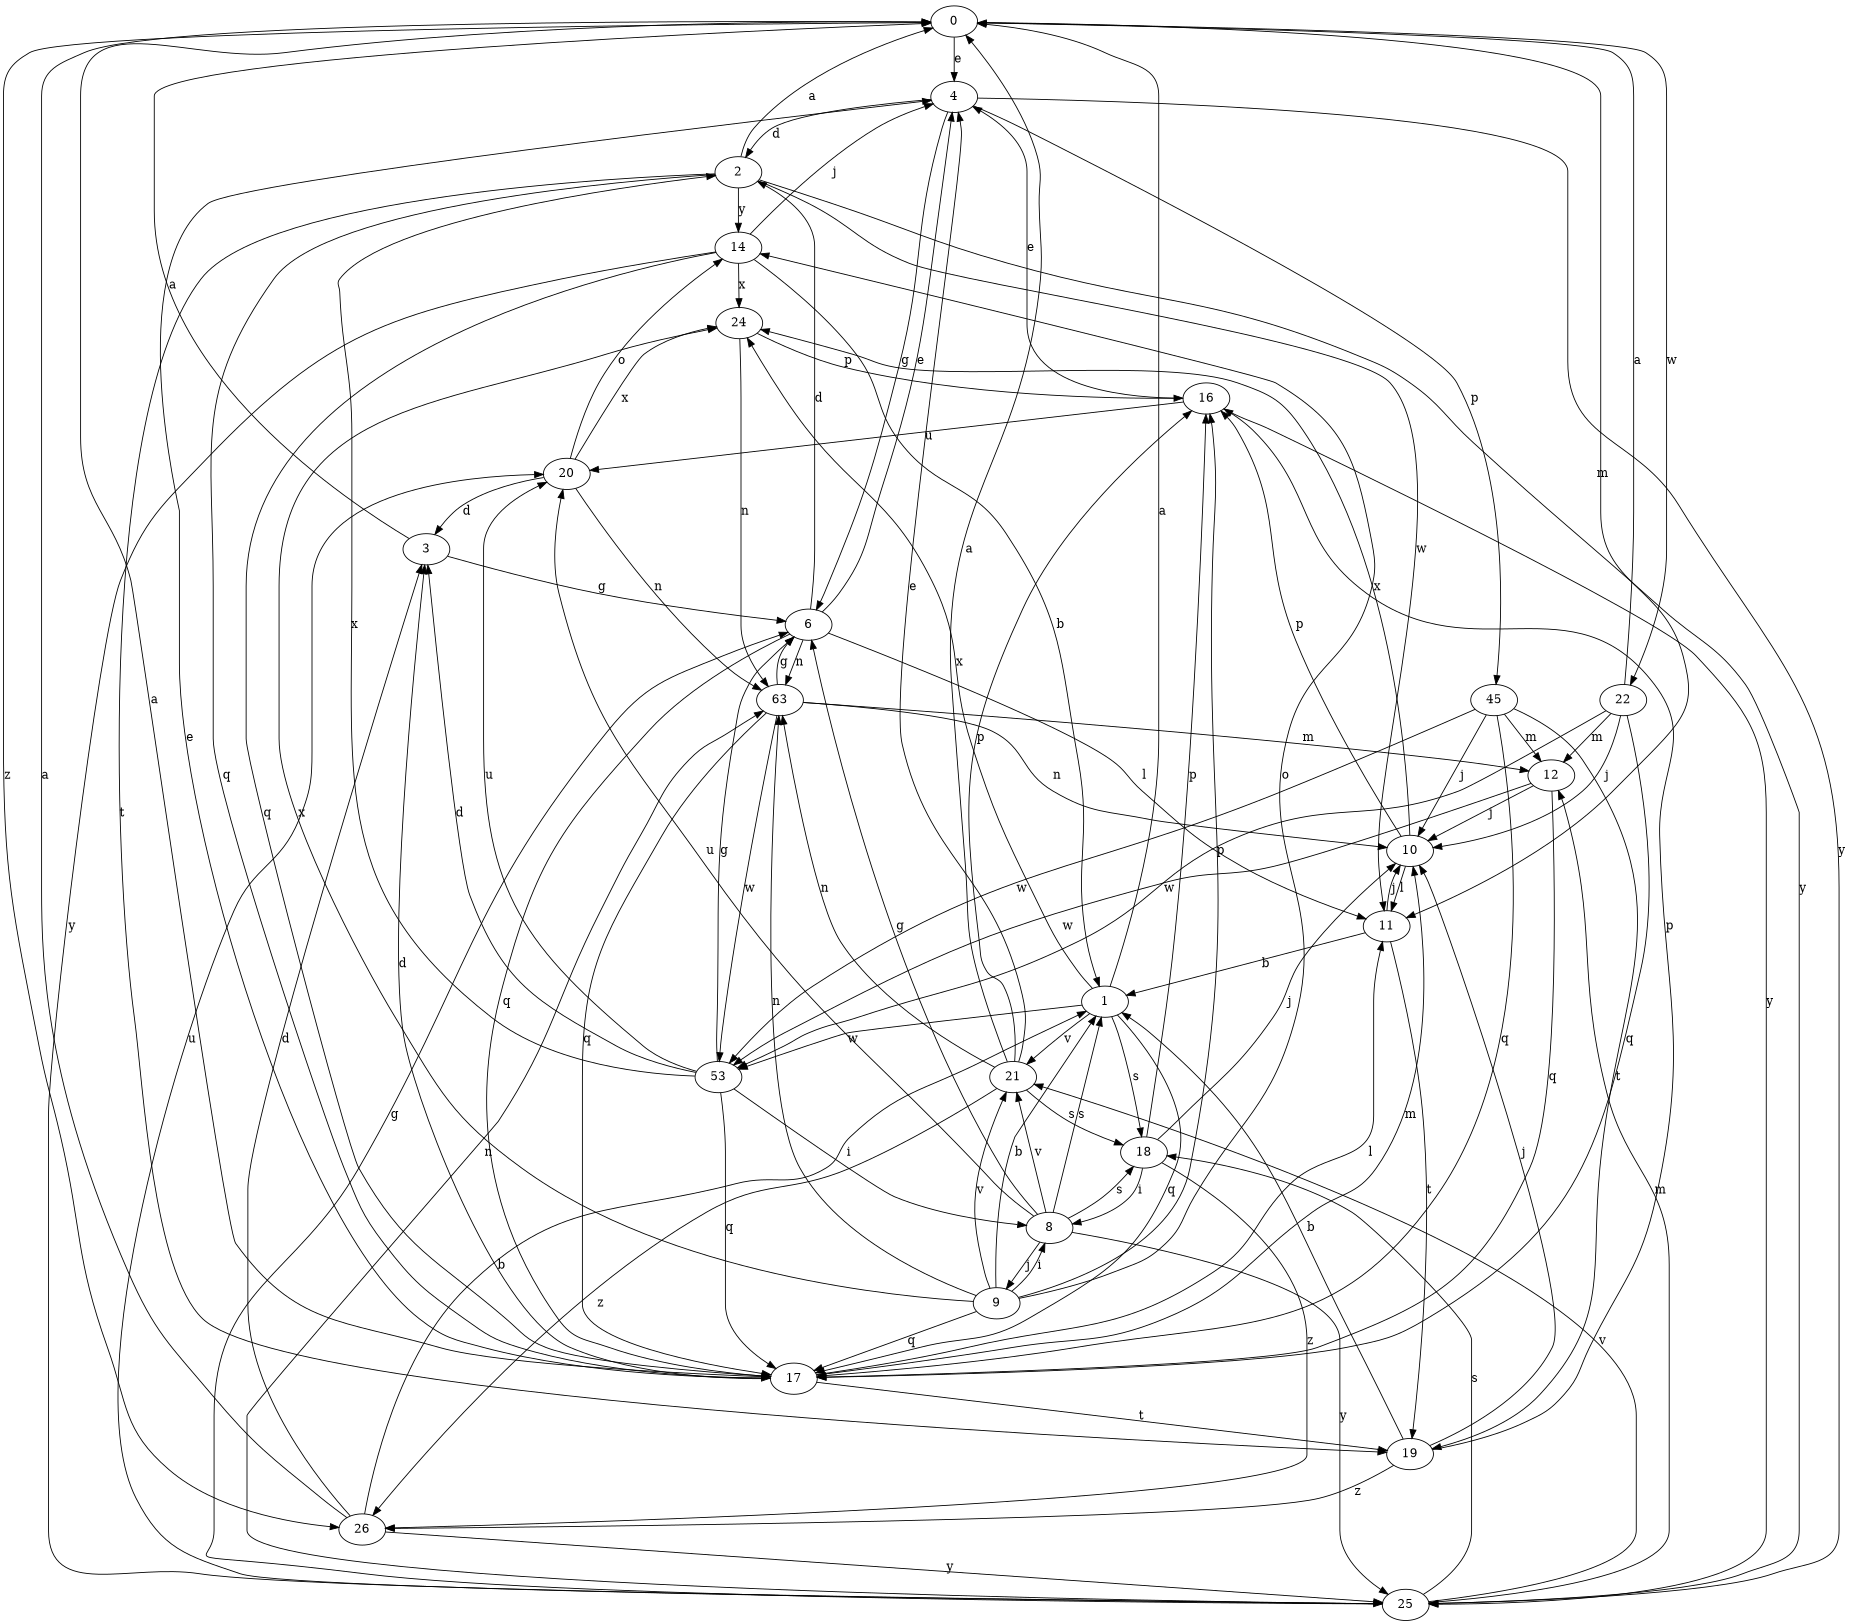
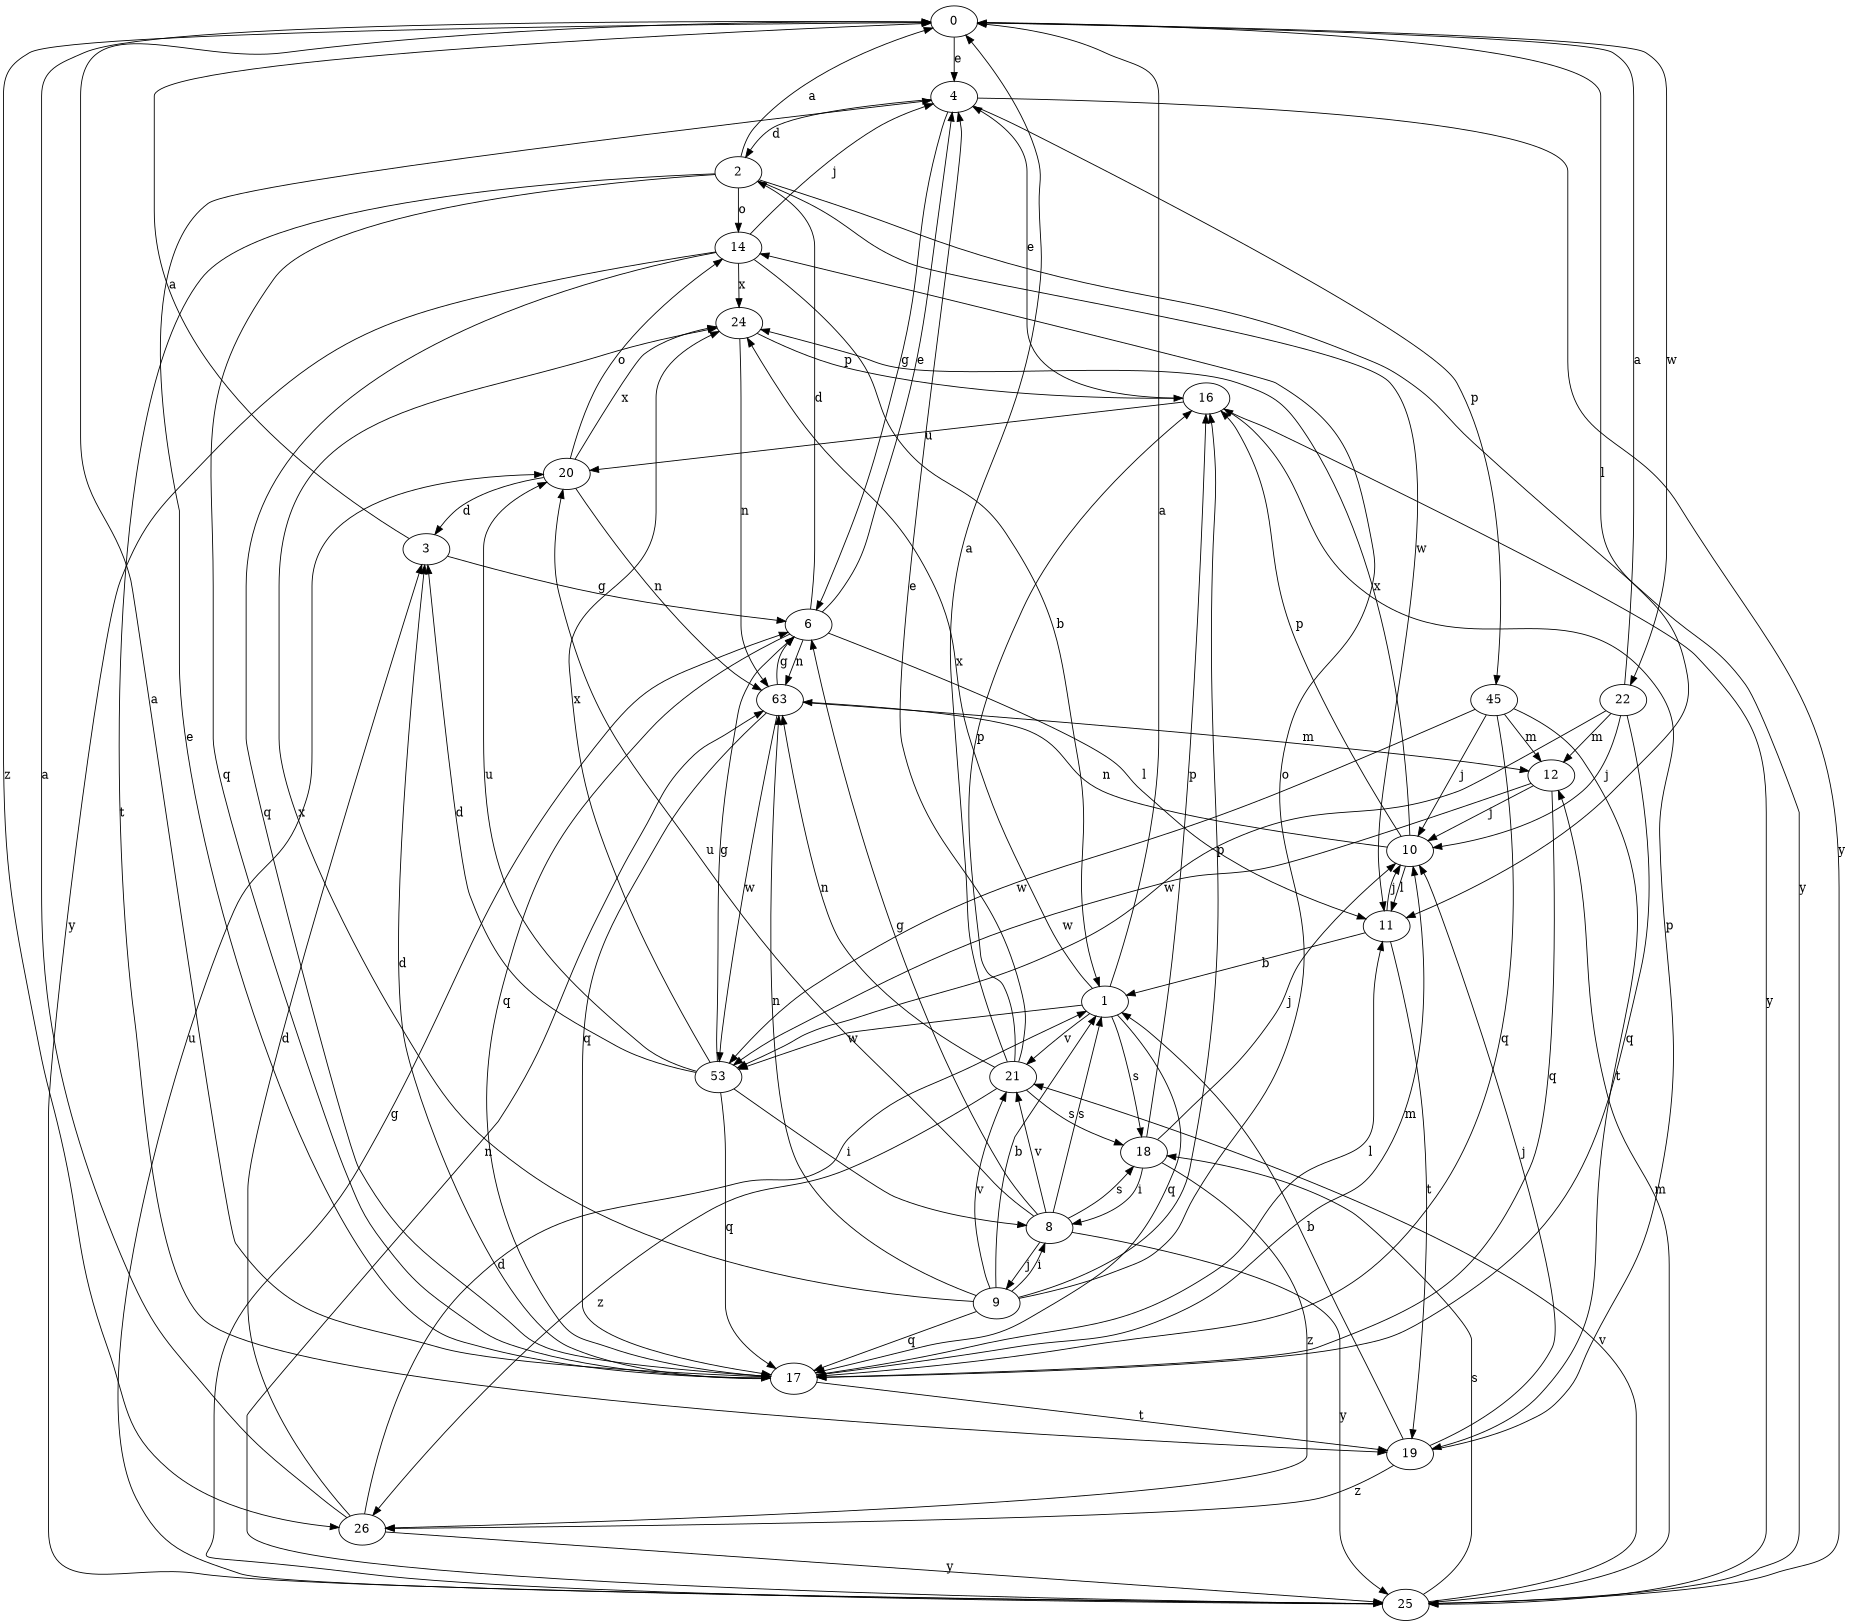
  strict digraph {
    0
    4
    11
    22
    26
    2
    25
    6
    n9 [label=45]
    1
    19
    10
    17
    n14 [label=53]
    12
    3
    18
    21
    24
    8
    16
    n22 [label=63]
    20
    14
    9
    0 -> 4 [label=e]
-   0 -> 11 [label=m]
+   0 -> 11 [label=l]
    0 -> 22 [label=w]
    0 -> 26 [label=z]
    4 -> 2 [label=d]
    4 -> 25 [label=y]
    4 -> 6 [label=g]
    4 -> n9 [label=p]
    11 -> 1 [label=b]
    11 -> 19 [label=t]
    11 -> 10 [label=j]
    22 -> 0 [label=a]
    22 -> 10 [label=j]
    22 -> 17 [label=q]
    22 -> n14 [label=w]
    22 -> 12 [label=m]
    26 -> 0 [label=a]
    26 -> 25 [label=y]
-   26 -> 1 [label=b]
+   26 -> 1 [label=d]
    26 -> 3 [label=d]
    2 -> 0 [label=a]
    2 -> 11 [label=w]
    2 -> 25 [label=y]
    2 -> 19 [label=t]
    2 -> 17 [label=q]
-   2 -> 14 [label=y]
+   2 -> 14 [label=o]
    25 -> 6 [label=g]
    25 -> 12 [label=m]
    25 -> 18 [label=s]
    25 -> 21 [label=v]
    25 -> n22 [label=n]
    25 -> 20 [label=u]
    6 -> 4 [label=e]
    6 -> 11 [label=l]
    6 -> 2 [label=d]
    6 -> 17 [label=q]
    6 -> n22 [label=n]
    n9 -> 19 [label=t]
    n9 -> 10 [label=j]
    n9 -> 17 [label=q]
    n9 -> n14 [label=w]
    n9 -> 12 [label=m]
    1 -> 0 [label=a]
    1 -> 17 [label=q]
    1 -> n14 [label=w]
    1 -> 18 [label=s]
    1 -> 21 [label=v]
    1 -> 24 [label=x]
    19 -> 26 [label=z]
    19 -> 1 [label=b]
    19 -> 10 [label=j]
    19 -> 16 [label=p]
    10 -> 11 [label=l]
    10 -> 24 [label=x]
    10 -> 16 [label=p]
-   n22 -> 10 [label=n]
+   10 -> n22 [label=n]
    17 -> 0 [label=a]
    17 -> 4 [label=e]
    17 -> 11 [label=l]
    17 -> 19 [label=t]
    17 -> 10 [label=m]
    17 -> 3 [label=d]
    n14 -> 6 [label=g]
    n14 -> 17 [label=q]
    n14 -> 3 [label=d]
-   n14 -> 2 [label=x]
+   n14 -> 24 [label=x]
    n14 -> 8 [label=i]
    n14 -> 20 [label=u]
    12 -> 10 [label=j]
    12 -> 17 [label=q]
    12 -> n14 [label=w]
    3 -> 0 [label=a]
    3 -> 6 [label=g]
    18 -> 26 [label=z]
    18 -> 10 [label=j]
    18 -> 8 [label=i]
    18 -> 16 [label=p]
    21 -> 0 [label=a]
    21 -> 4 [label=e]
    21 -> 26 [label=z]
    21 -> 18 [label=s]
    21 -> 16 [label=p]
    21 -> n22 [label=n]
    24 -> 16 [label=p]
    24 -> n22 [label=n]
    8 -> 25 [label=y]
    8 -> 6 [label=g]
    8 -> 1 [label=s]
    8 -> 18 [label=s]
    8 -> 21 [label=v]
    8 -> 20 [label=u]
    8 -> 9 [label=j]
    16 -> 4 [label=e]
    16 -> 25 [label=y]
    16 -> 20 [label=u]
    n22 -> 6 [label=g]
    n22 -> 17 [label=q]
    n22 -> n14 [label=w]
    n22 -> 12 [label=m]
    20 -> 3 [label=d]
    20 -> 24 [label=x]
    20 -> n22 [label=n]
    20 -> 14 [label=o]
    14 -> 4 [label=j]
    14 -> 25 [label=y]
    14 -> 1 [label=b]
    14 -> 17 [label=q]
    14 -> 24 [label=x]
    9 -> 1 [label=b]
    9 -> 17 [label=q]
    9 -> 21 [label=v]
    9 -> 24 [label=x]
    9 -> 8 [label=i]
    9 -> 16 [label=p]
    9 -> n22 [label=n]
    9 -> 14 [label=o]
  }
